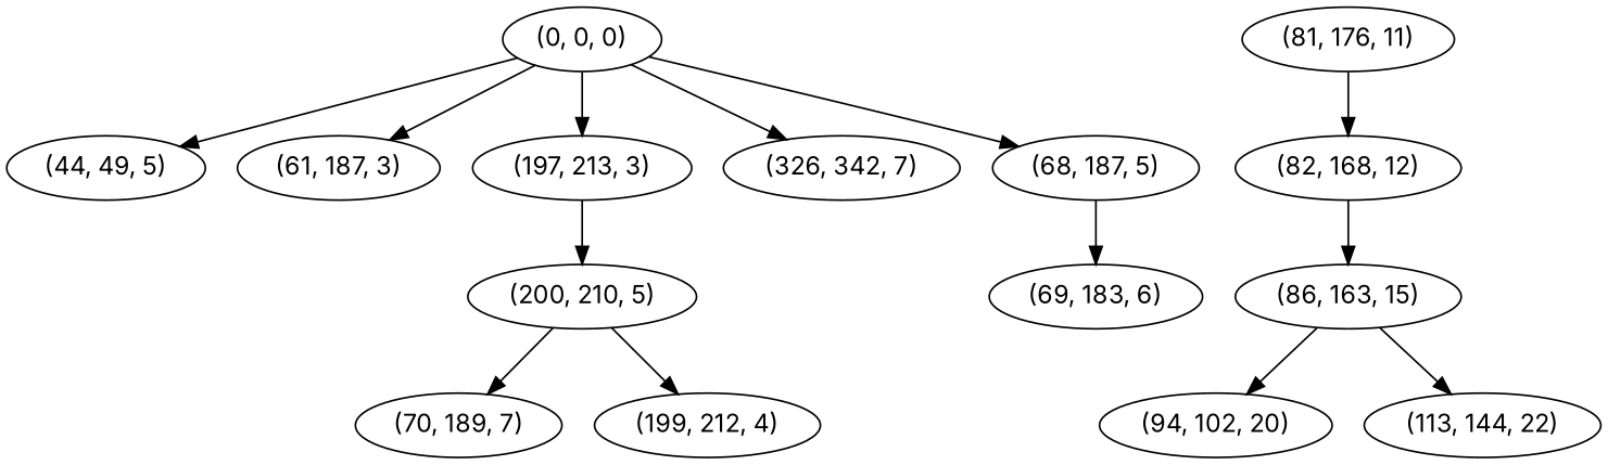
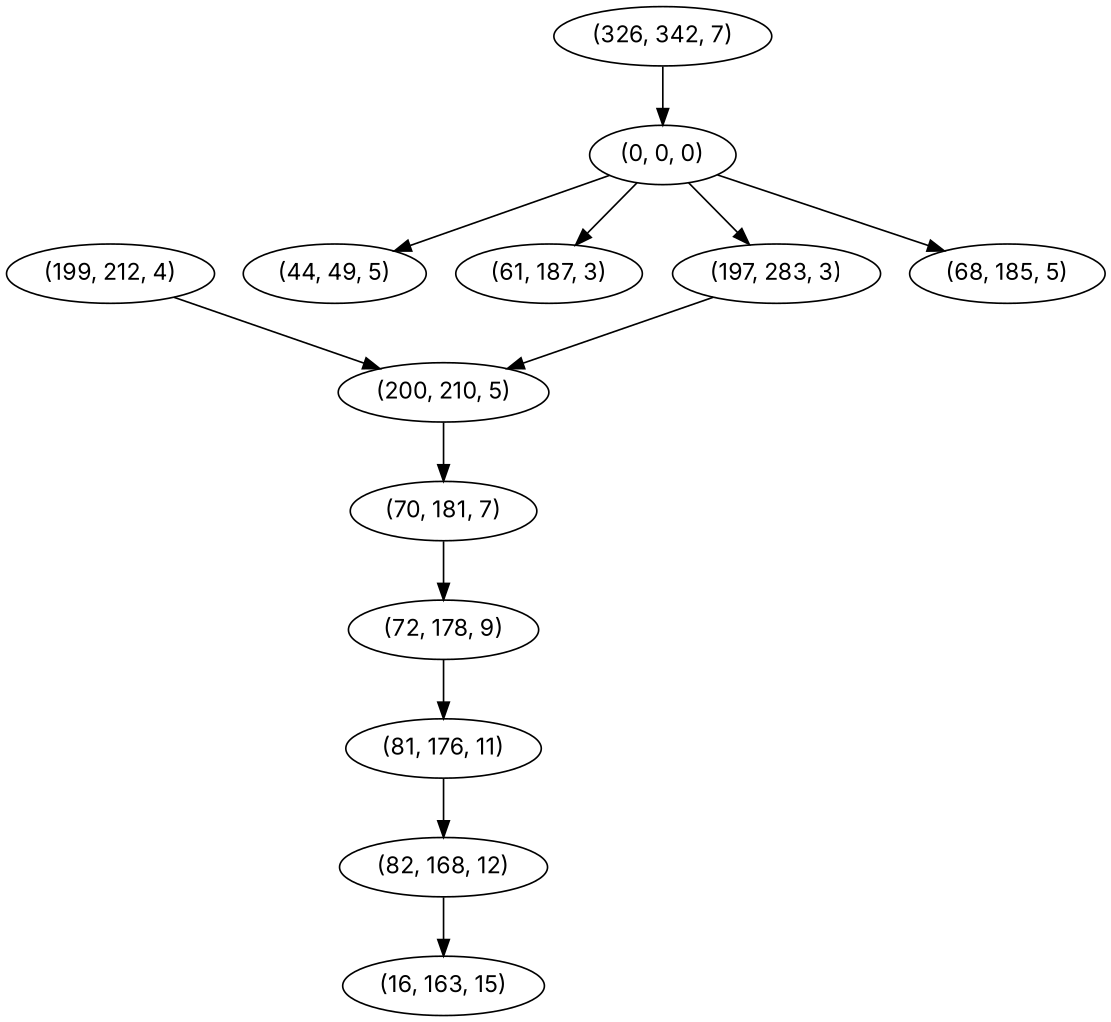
  digraph {
    fontname=Inter
    node [fontname=Inter]
    edge [fontname=Inter]
    "(0, 0, 0)"
    "(44, 49, 5)"
    "(61, 187, 3)"
-   "(197, 213, 3)"
+   "(197, 213, 3)" [label="(197, 283, 3)"]
    n5 [label="(326, 342, 7)"]
-   "(68, 185, 5)" [label="(68, 187, 5)"]
+   "(68, 185, 5)"
    "(200, 210, 5)"
-   "(69, 183, 6)"
-   "(70, 181, 7)" [label="(70, 189, 7)"]
+   "(70, 181, 7)"
+   "(72, 178, 9)"
    "(81, 176, 11)"
    "(82, 168, 12)"
-   "(86, 163, 15)"
-   "(94, 102, 20)"
-   "(113, 144, 22)"
+   "(86, 163, 15)" [label="(16, 163, 15)"]
    "(199, 212, 4)"
    "(0, 0, 0)" -> "(44, 49, 5)"
    "(0, 0, 0)" -> "(61, 187, 3)"
    "(0, 0, 0)" -> "(197, 213, 3)"
-   "(0, 0, 0)" -> n5
+   n5 -> "(0, 0, 0)"
    "(0, 0, 0)" -> "(68, 185, 5)"
    "(197, 213, 3)" -> "(200, 210, 5)"
-   "(68, 185, 5)" -> "(69, 183, 6)"
    "(200, 210, 5)" -> "(70, 181, 7)"
+   "(70, 181, 7)" -> "(72, 178, 9)"
+   "(72, 178, 9)" -> "(81, 176, 11)"
    "(81, 176, 11)" -> "(82, 168, 12)"
    "(82, 168, 12)" -> "(86, 163, 15)"
-   "(86, 163, 15)" -> "(94, 102, 20)"
-   "(86, 163, 15)" -> "(113, 144, 22)"
-   "(200, 210, 5)" -> "(199, 212, 4)"
+   "(199, 212, 4)" -> "(200, 210, 5)"
  }
